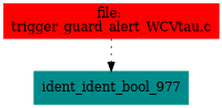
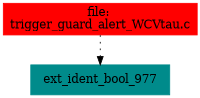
  digraph {
    node [shape=box style=filled]
    n1 [color=red label="file: \ntrigger_guard_alert_WCVtau.c"]
-   n2 [color=cyan4 label=ident_ident_bool_977]
+   n2 [color=cyan4 label=ext_ident_bool_977]
    n1 -> n2 [style=dotted]
  }
